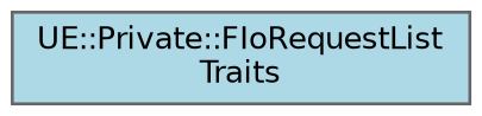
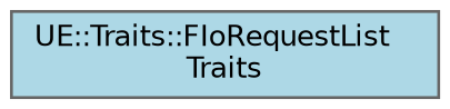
  digraph {
    rankdir=LR
-   n1 [color=grey40 fillcolor=lightblue fontname=Helvetica fontsize=10 height=0.2 label="UE::Private::FIoRequestList\lTraits" shape=box style=filled width=0.4]
+   n1 [color=grey40 fillcolor=lightblue fontname=Helvetica fontsize=10 height=0.2 label="UE::Traits::FIoRequestList\lTraits" shape=box style=filled width=0.4]
  }
